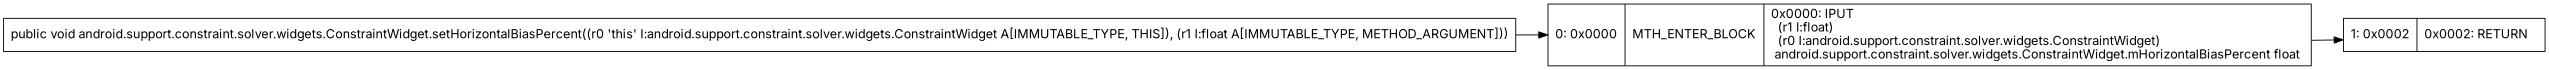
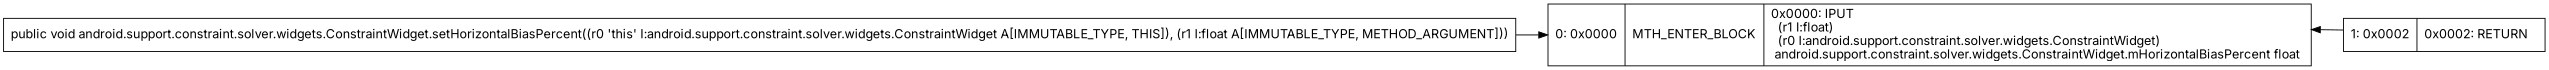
  digraph {
    rankdir=LR
    fontname=Inter
    node [shape=record fontname=Inter]
    edge [fontname=Inter]
    n1 [label="{0\:\ 0x0000|MTH_ENTER_BLOCK\l|0x0000: IPUT  \l  (r1 I:float)\l  (r0 I:android.support.constraint.solver.widgets.ConstraintWidget)\l android.support.constraint.solver.widgets.ConstraintWidget.mHorizontalBiasPercent float \l}"]
    n2 [label="{1\:\ 0x0002|0x0002: RETURN   \l}"]
    n3 [label="{public void android.support.constraint.solver.widgets.ConstraintWidget.setHorizontalBiasPercent((r0 'this' I:android.support.constraint.solver.widgets.ConstraintWidget A[IMMUTABLE_TYPE, THIS]), (r1 I:float A[IMMUTABLE_TYPE, METHOD_ARGUMENT])) }"]
-   n1 -> n2
+   n2 -> n1
    n3 -> n1
  }
